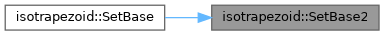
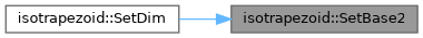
  digraph {
    rankdir=RL
    node [fontname=Helvetica fontsize=10 shape=box style=filled]
    n1 [color=gray40 fillcolor=grey60 fontcolor=black height=0.2 label="isotrapezoid::SetBase2" width=0.4]
-   n2 [color=grey40 fillcolor=white height=0.2 label="isotrapezoid::SetBase" width=0.4]
+   n2 [color=grey40 fillcolor=white height=0.2 label="isotrapezoid::SetDim" width=0.4]
    n1 -> n2 [color=steelblue1 dir=back fontname=Helvetica fontsize=10 labelfontname=Helvetica labelfontsize=10 style=solid]
  }
